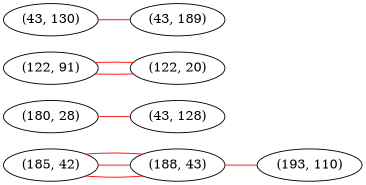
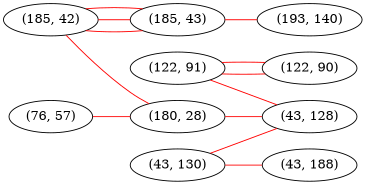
  graph {
    rankdir=LR
    edge [color=red weight=1]
    "(185, 42)"
-   "(185, 43)" [label="(188, 43)"]
+   "(185, 43)"
    "(180, 28)"
-   "(193, 140)" [label="(193, 110)"]
+   "(193, 140)"
    "(43, 128)"
    "(122, 91)"
-   "(122, 90)" [label="(122, 20)"]
+   "(122, 90)"
    "(43, 130)"
-   "(43, 189)"
+   "(43, 189)" [label="(43, 188)"]
+   "(76, 57)"
    "(185, 42)" -- "(185, 43)"
    "(185, 42)" -- "(185, 43)"
    "(185, 42)" -- "(185, 43)"
+   "(185, 42)" -- "(180, 28)"
    "(185, 43)" -- "(193, 140)"
    "(180, 28)" -- "(43, 128)"
+   "(122, 91)" -- "(43, 128)"
    "(122, 91)" -- "(122, 90)"
    "(122, 91)" -- "(122, 90)"
+   "(43, 130)" -- "(43, 128)"
    "(43, 130)" -- "(43, 189)"
+   "(76, 57)" -- "(180, 28)"
  }
